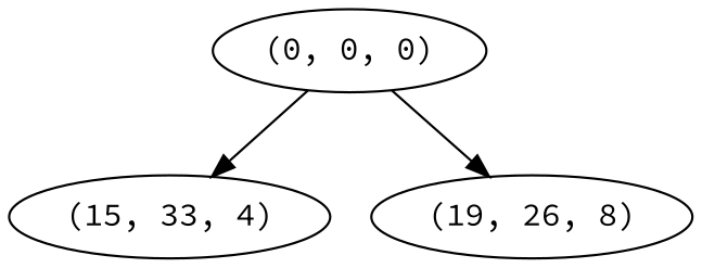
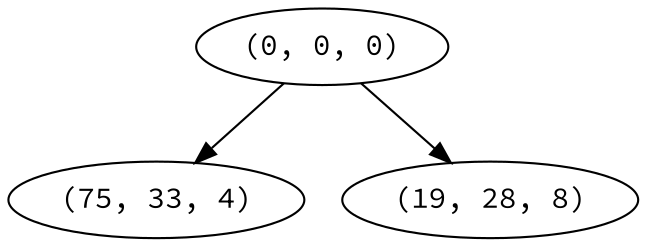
  digraph {
    fontname="Source Code Pro"
    node [fontname="Source Code Pro"]
    edge [fontname="Source Code Pro"]
    "(0, 0, 0)"
-   "(15, 33, 4)"
-   "(19, 28, 8)" [label="(19, 26, 8)"]
+   "(15, 33, 4)" [label="(75, 33, 4)"]
+   "(19, 28, 8)"
    "(0, 0, 0)" -> "(15, 33, 4)"
    "(0, 0, 0)" -> "(19, 28, 8)"
  }
